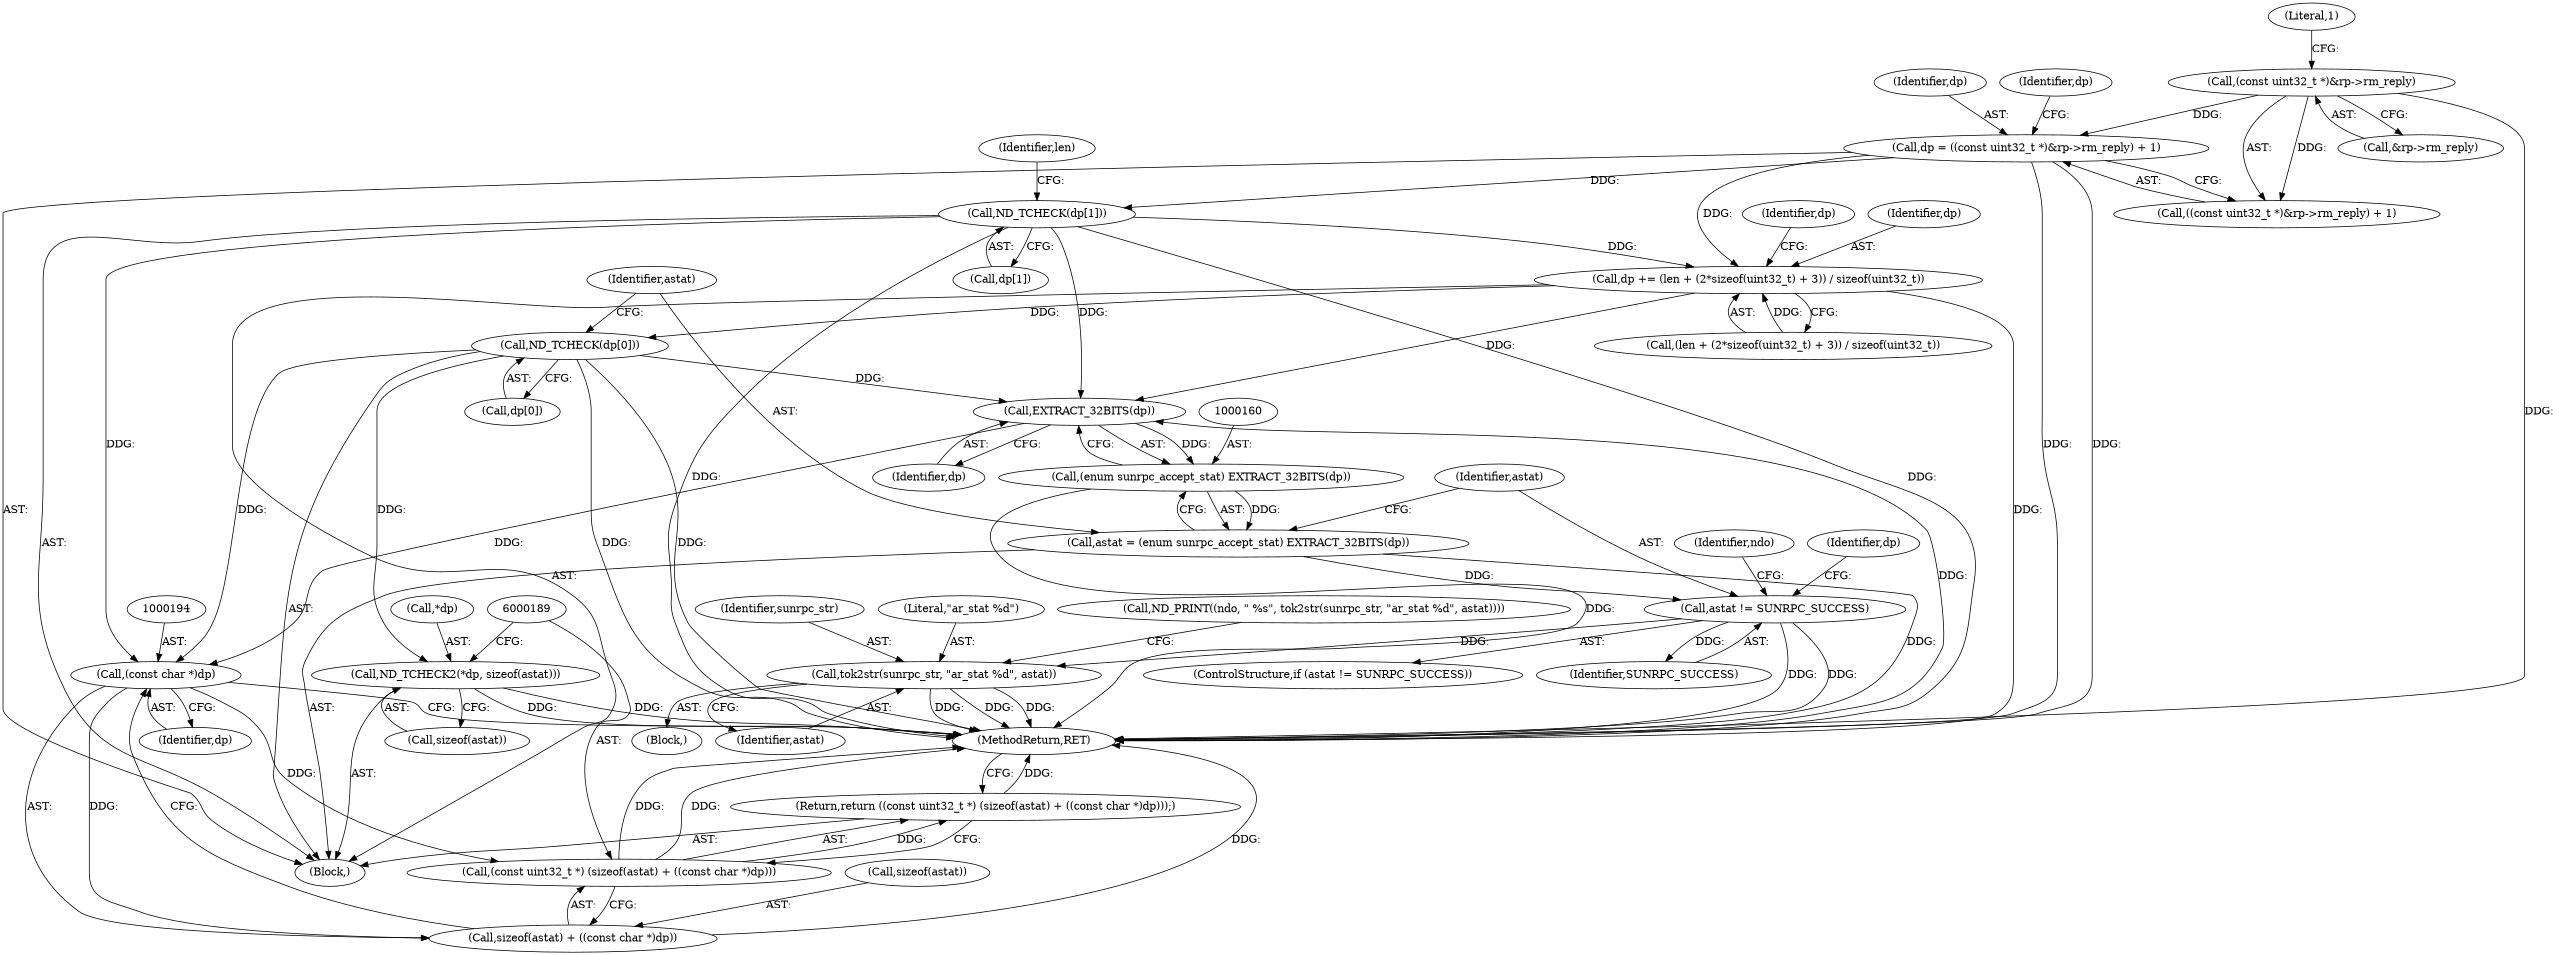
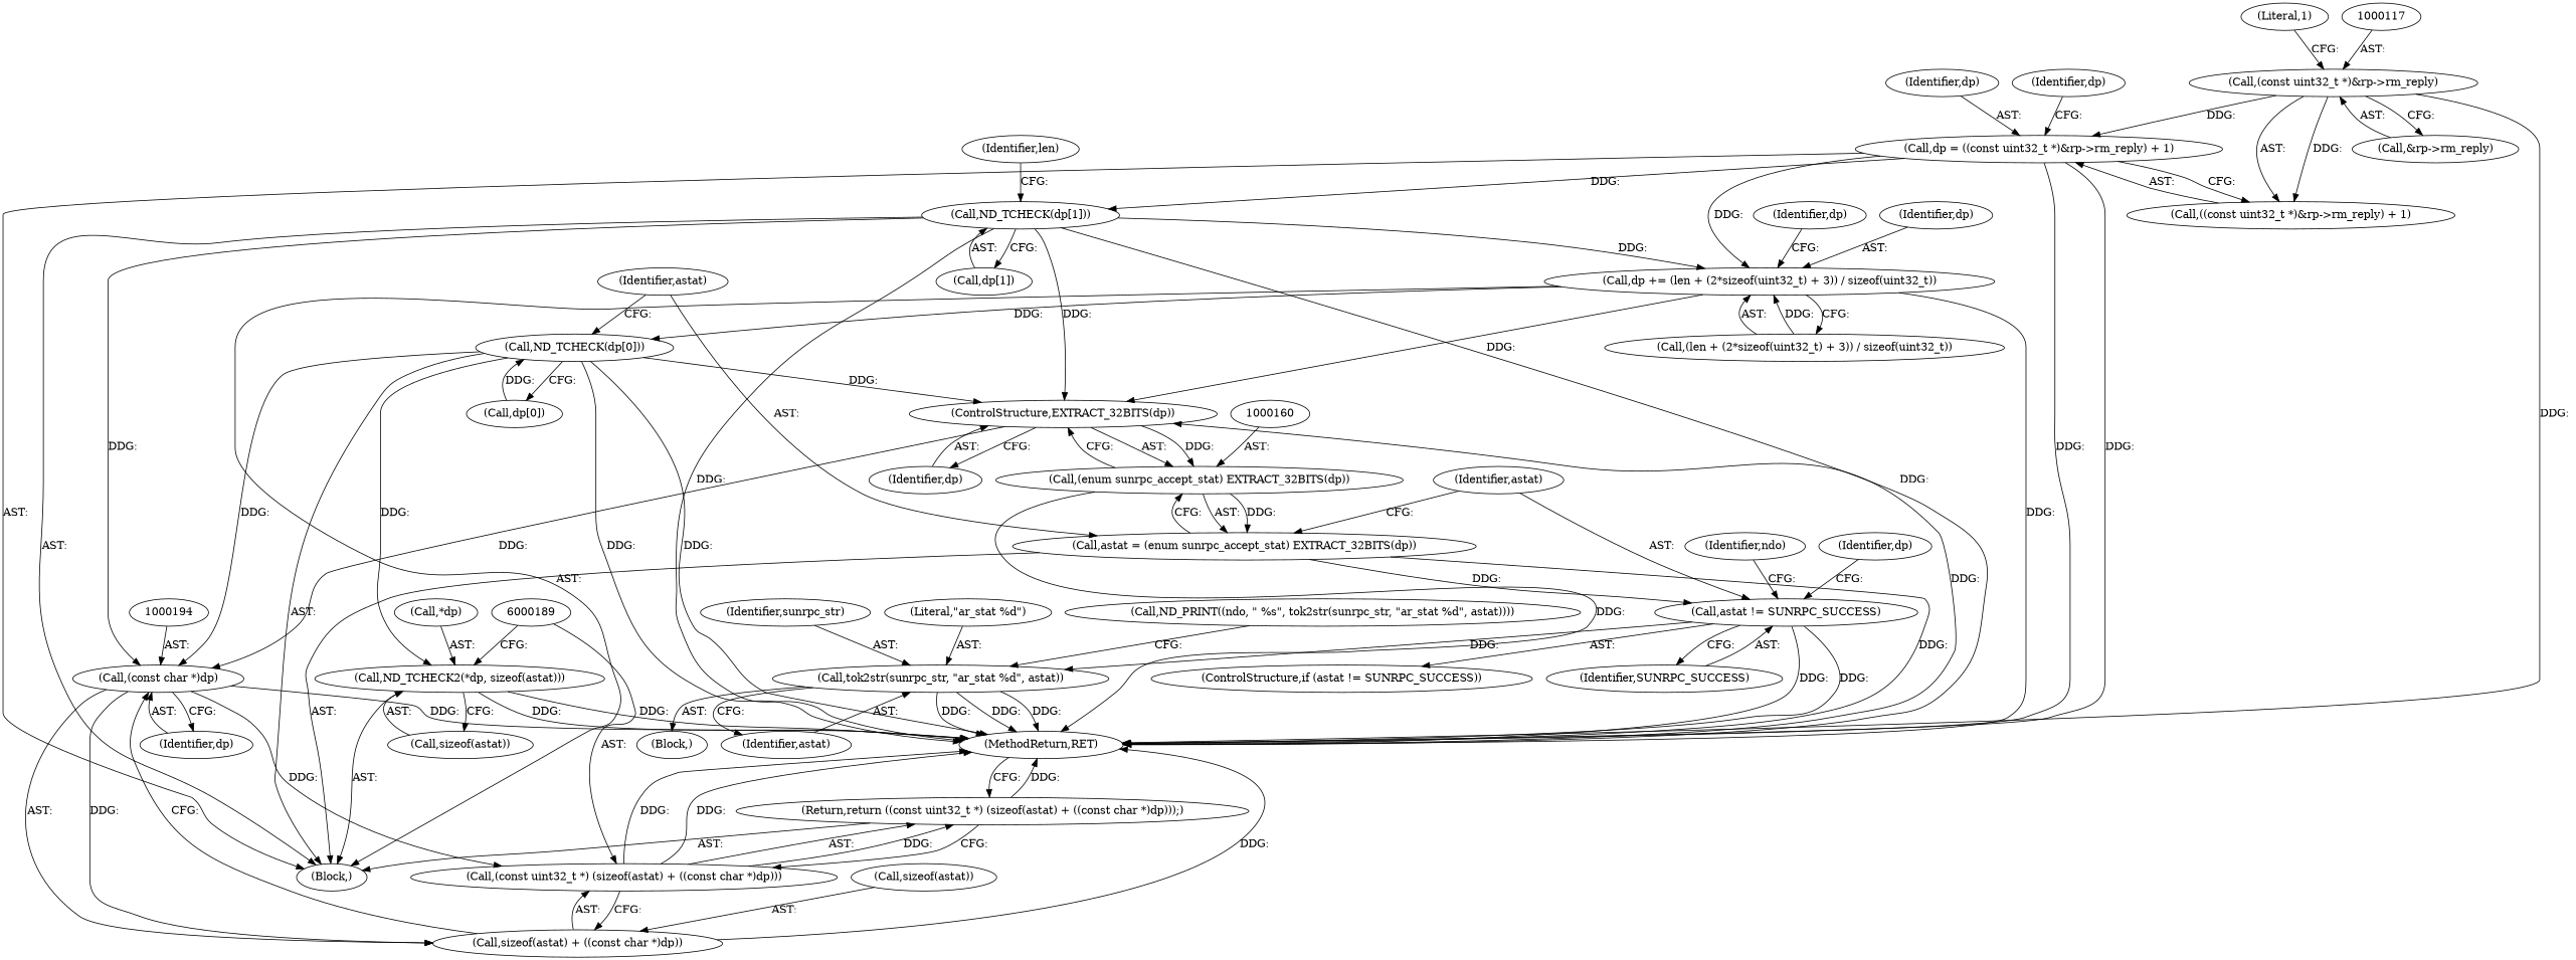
  digraph {
    n1 [label="(Call,ND_TCHECK(dp[1]))"]
    n2 [label="(Call,dp += (len + (2*sizeof(uint32_t) + 3)) / sizeof(uint32_t))"]
-   n3 [label="(Call,EXTRACT_32BITS(dp))"]
+   n3 [label="(ControlStructure,EXTRACT_32BITS(dp))"]
    n4 [label="(Call,(const char *)dp)"]
    n5 [label="(Call,dp[1])"]
    n6 [label="(MethodReturn,RET)"]
    n7 [label="(Block,)"]
    n8 [label="(Call,ND_TCHECK(dp[0]))"]
    n9 [label="(Call,(len + (2*sizeof(uint32_t) + 3)) / sizeof(uint32_t))"]
    n10 [label="(Call,(enum sunrpc_accept_stat) EXTRACT_32BITS(dp))"]
    n11 [label="(Identifier,dp)"]
    n12 [label="(Call,(const uint32_t *) (sizeof(astat) + ((const char *)dp)))"]
    n13 [label="(Call,sizeof(astat) + ((const char *)dp))"]
    n14 [label="(Identifier,dp)"]
    n15 [label="(Return,return ((const uint32_t *) (sizeof(astat) + ((const char *)dp)));)"]
    n16 [label="(Call,dp = ((const uint32_t *)&rp->rm_reply) + 1)"]
    n17 [label="(Call,((const uint32_t *)&rp->rm_reply) + 1)"]
    n18 [label="(Call,(const uint32_t *)&rp->rm_reply)"]
    n19 [label="(Call,&rp->rm_reply)"]
    n20 [label="(Call,ND_TCHECK2(*dp, sizeof(astat)))"]
    n21 [label="(Call,dp[0])"]
    n22 [label="(Call,sizeof(astat))"]
    n23 [label="(Call,astat = (enum sunrpc_accept_stat) EXTRACT_32BITS(dp))"]
    n24 [label="(Call,astat != SUNRPC_SUCCESS)"]
    n25 [label="(Call,tok2str(sunrpc_str, \"ar_stat %d\", astat))"]
    n26 [label="(ControlStructure,if (astat != SUNRPC_SUCCESS))"]
    n27 [label="(Identifier,SUNRPC_SUCCESS)"]
    n28 [label="(Block,)"]
    n29 [label="(Identifier,astat)"]
    n30 [label="(Call,sizeof(astat))"]
    n31 [label="(Literal,1)"]
    n32 [label="(Call,*dp)"]
    n33 [label="(Identifier,dp)"]
    n34 [label="(Identifier,dp)"]
    n35 [label="(Identifier,ndo)"]
    n36 [label="(Identifier,len)"]
    n37 [label="(Identifier,dp)"]
    n38 [label="(Identifier,dp)"]
    n39 [label="(Call,ND_PRINT((ndo, \" %s\", tok2str(sunrpc_str, \"ar_stat %d\", astat))))"]
    n40 [label="(Identifier,dp)"]
    n41 [label="(Identifier,sunrpc_str)"]
    n42 [label="(Identifier,astat)"]
    n43 [label="(Literal,\"ar_stat %d\")"]
    n44 [label="(Identifier,astat)"]
+   1000117
    1000160
    1000194
    n48 [label=6000189]
    n1 -> n2 [label="DDG: "]
    n1 -> n3 [label="DDG: "]
    n1 -> n4 [label="DDG: "]
    n1 -> n5 [label="CFG: "]
    n1 -> n6 [label="DDG: "]
    n1 -> n6 [label="DDG: "]
    n1 -> n7 [label="AST: "]
    n2 -> n3 [label="DDG: "]
    n2 -> n6 [label="DDG: "]
    n2 -> n7 [label="AST: "]
    n2 -> n8 [label="DDG: "]
    n2 -> n9 [label="CFG: "]
    n3 -> n4 [label="DDG: "]
    n3 -> n10 [label="AST: "]
    n3 -> n10 [label="DDG: "]
    n3 -> n11 [label="CFG: "]
-   n4 -> n6 [label="CFG: "]
+   n4 -> n6 [label="DDG: "]
    n4 -> n12 [label="DDG: "]
    n4 -> n13 [label="AST: "]
    n4 -> n13 [label="DDG: "]
    n4 -> n14 [label="CFG: "]
    n5 -> n1 [label="AST: "]
    n6 -> n3 [label="DDG: "]
    n6 -> n15 [label="CFG: "]
    n8 -> n3 [label="DDG: "]
    n8 -> n4 [label="DDG: "]
    n8 -> n6 [label="DDG: "]
    n8 -> n6 [label="DDG: "]
    n8 -> n7 [label="AST: "]
    n8 -> n20 [label="DDG: "]
    n8 -> n21 [label="CFG: "]
    n9 -> n2 [label="AST: "]
    n9 -> n2 [label="DDG: "]
    n10 -> n3 [label="CFG: "]
    n10 -> n6 [label="DDG: "]
    n10 -> n23 [label="AST: "]
    n10 -> n23 [label="DDG: "]
    n11 -> n3 [label="AST: "]
    n12 -> n6 [label="DDG: "]
    n12 -> n6 [label="DDG: "]
    n12 -> n13 [label="CFG: "]
    n12 -> n15 [label="AST: "]
    n12 -> n15 [label="DDG: "]
    n13 -> n4 [label="CFG: "]
    n13 -> n6 [label="DDG: "]
    n13 -> n12 [label="AST: "]
    n14 -> n4 [label="AST: "]
    n15 -> n6 [label="DDG: "]
    n15 -> n7 [label="AST: "]
    n15 -> n12 [label="CFG: "]
    n16 -> n1 [label="DDG: "]
    n16 -> n2 [label="DDG: "]
    n16 -> n6 [label="DDG: "]
    n16 -> n6 [label="DDG: "]
    n16 -> n7 [label="AST: "]
    n16 -> n17 [label="CFG: "]
    n17 -> n16 [label="AST: "]
    n18 -> n6 [label="DDG: "]
    n18 -> n16 [label="DDG: "]
    n18 -> n17 [label="AST: "]
    n18 -> n17 [label="DDG: "]
    n18 -> n19 [label="CFG: "]
    n19 -> n18 [label="AST: "]
    n20 -> n6 [label="DDG: "]
    n20 -> n6 [label="DDG: "]
    n20 -> n7 [label="AST: "]
    n20 -> n22 [label="CFG: "]
-   n21 -> n8 [label="AST: "]
+   n21 -> n8 [label="DDG: "]
    n22 -> n20 [label="AST: "]
    n23 -> n6 [label="DDG: "]
    n23 -> n7 [label="AST: "]
    n23 -> n10 [label="CFG: "]
    n23 -> n24 [label="DDG: "]
    n24 -> n6 [label="DDG: "]
    n24 -> n6 [label="DDG: "]
    n24 -> n25 [label="DDG: "]
    n24 -> n26 [label="AST: "]
-   n24 -> n27 [label="DDG: "]
+   n24 -> n27 [label="CFG: "]
    n25 -> n6 [label="DDG: "]
    n25 -> n6 [label="DDG: "]
    n25 -> n6 [label="DDG: "]
    n25 -> n28 [label="AST: "]
    n25 -> n29 [label="CFG: "]
    n27 -> n24 [label="AST: "]
    n29 -> n25 [label="AST: "]
    n30 -> n13 [label="AST: "]
    n31 -> n18 [label="CFG: "]
    n32 -> n20 [label="AST: "]
    n33 -> n16 [label="AST: "]
    n34 -> n2 [label="AST: "]
    n35 -> n24 [label="CFG: "]
    n36 -> n1 [label="CFG: "]
    n37 -> n16 [label="CFG: "]
    n38 -> n2 [label="CFG: "]
    n39 -> n25 [label="CFG: "]
    n40 -> n24 [label="CFG: "]
    n41 -> n25 [label="AST: "]
    n42 -> n23 [label="CFG: "]
    n42 -> n24 [label="AST: "]
    n43 -> n25 [label="AST: "]
    n44 -> n8 [label="CFG: "]
    n44 -> n23 [label="AST: "]
+   1000117 -> n18 [label="AST: "]
    1000160 -> n10 [label="AST: "]
    1000194 -> n4 [label="AST: "]
    n48 -> n12 [label="AST: "]
    n48 -> n20 [label="CFG: "]
  }
